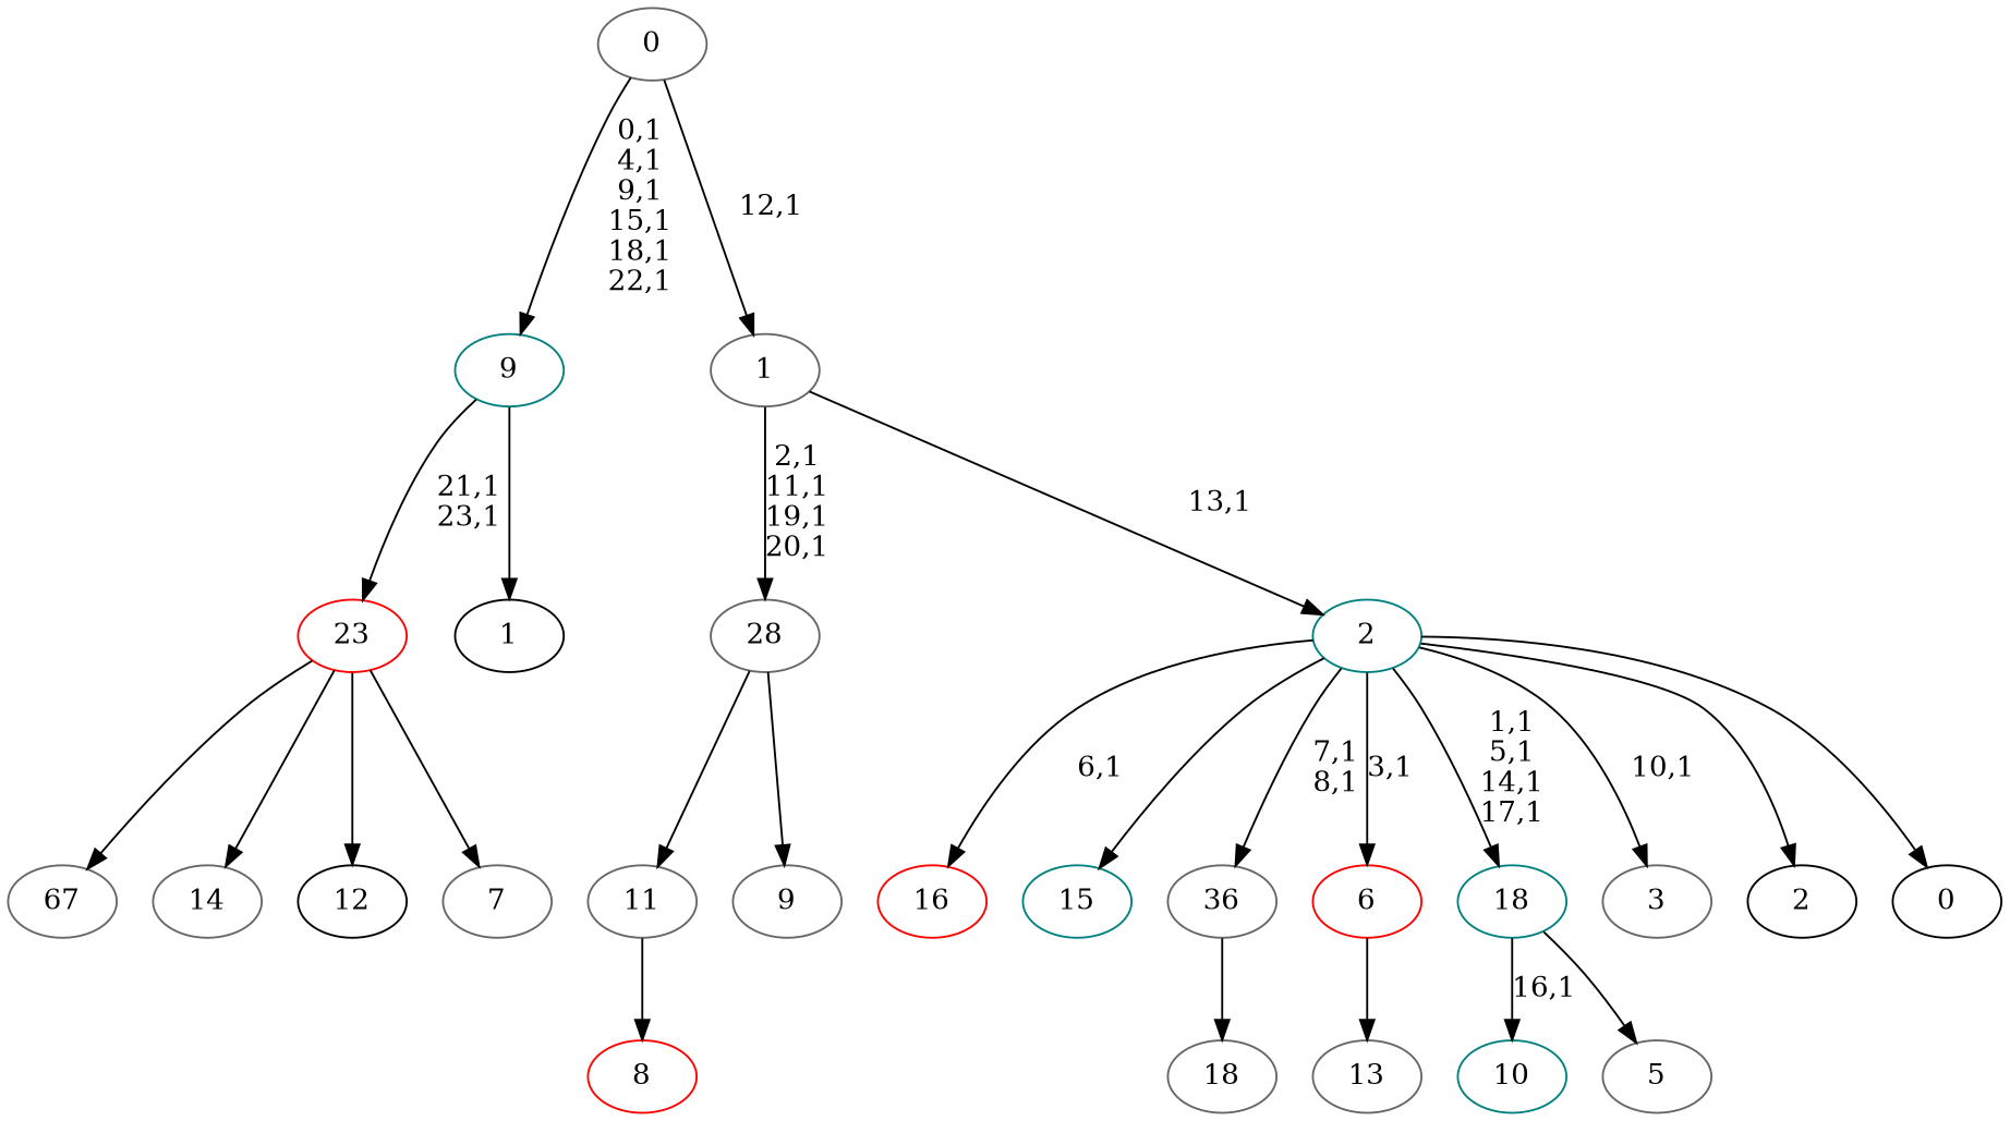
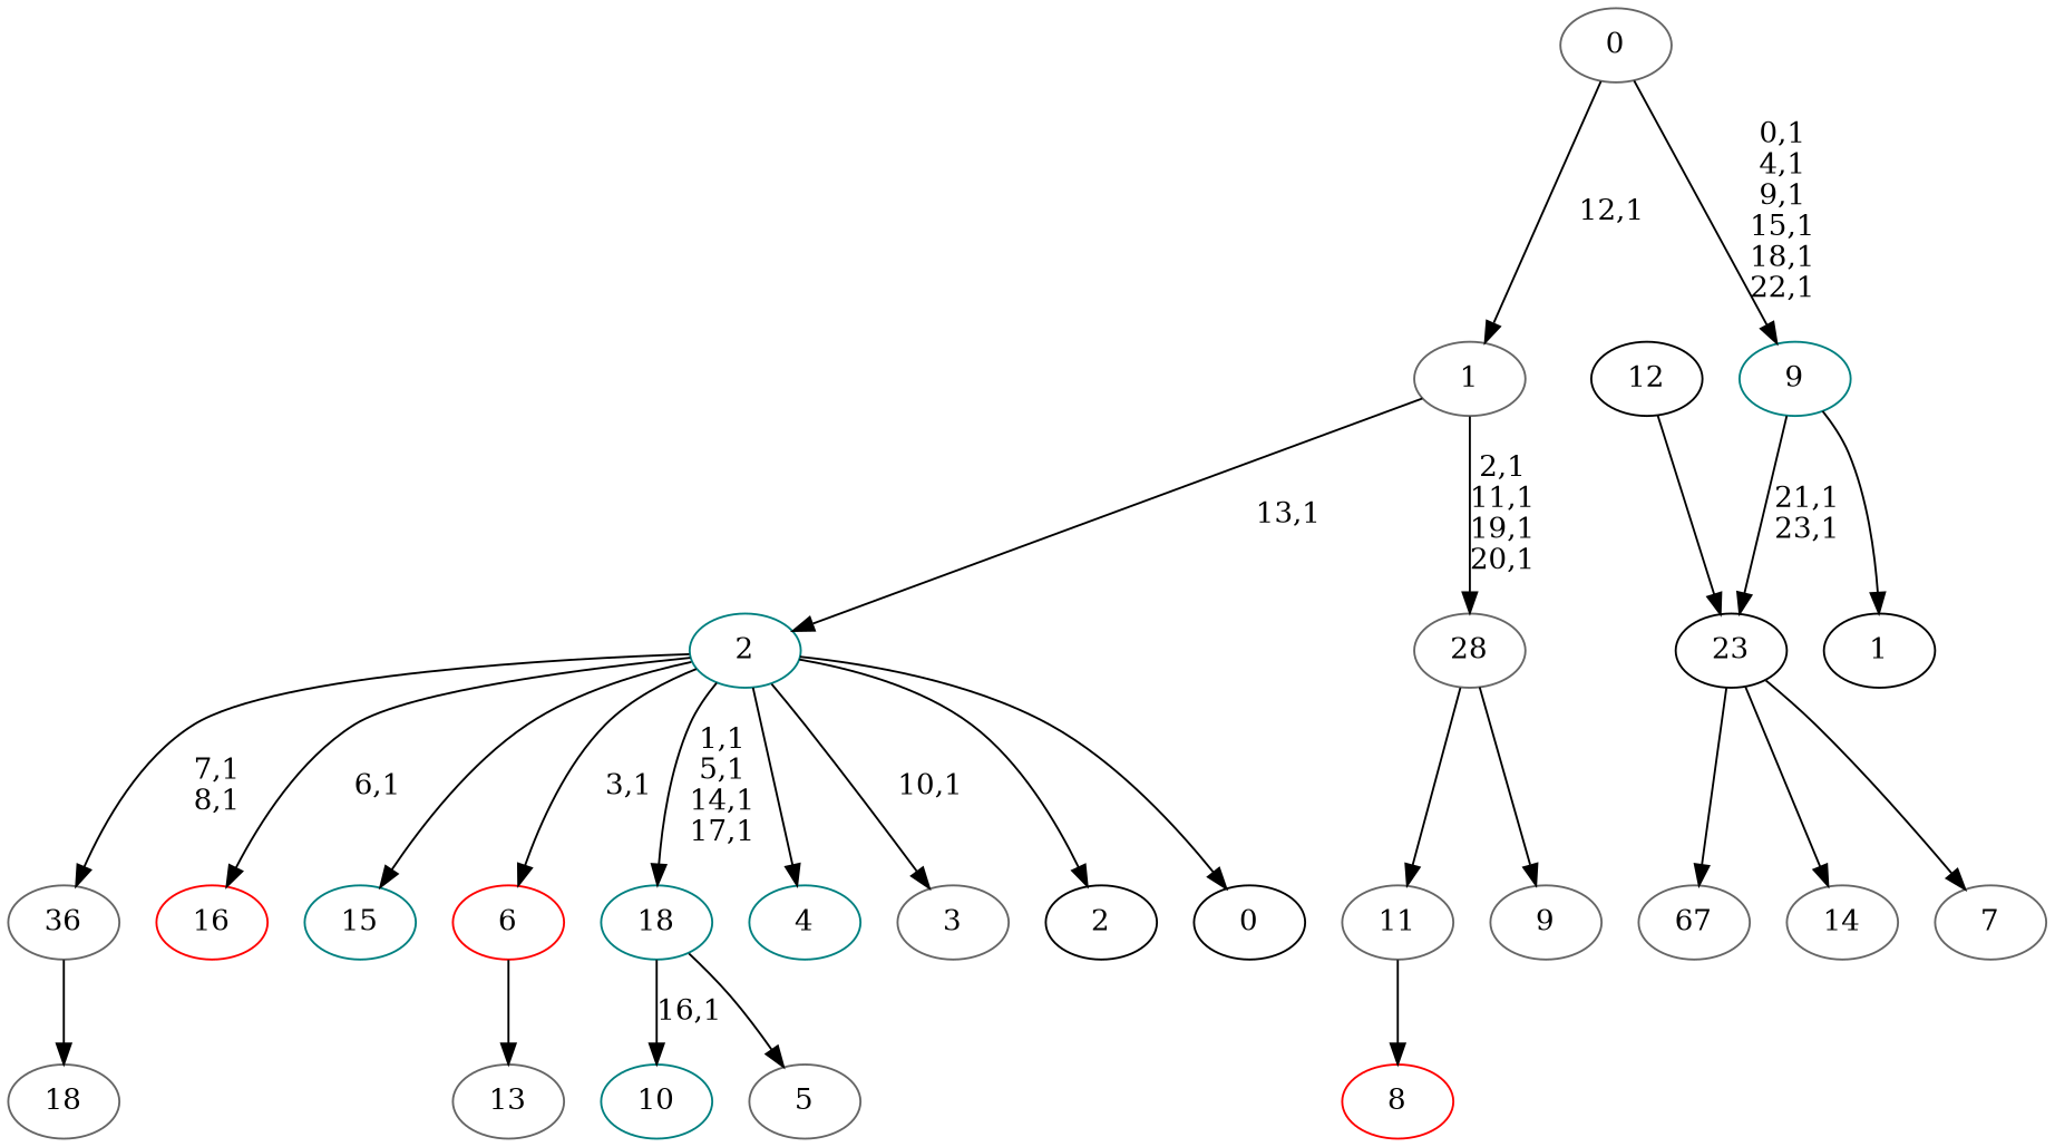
  digraph {
    node [color=gray40]
    n1 [label=18]
    n2 [label=67]
    n3 [color=red label=16]
    n4 [color=teal label=15]
    n5 [label=14]
    n6 [label=13]
    36
    n8 [color=black label=12]
    n9 [label=11]
    n10 [color=red label=8]
    n11 [color=teal label=10]
    n12 [label=9]
    28
    n14 [label=7]
-   23 [color=red]
+   23 [color=black]
    n16 [color=red label=6]
    n17 [label=5]
    18 [color=teal]
+   n19 [color=teal label=4]
    n20 [label=3]
    n21 [color=black label=2]
    n22 [color=black label=1]
    9 [color=teal]
    n24 [color=black label=0]
    2 [color=teal]
    1
    0
    36 -> n1
    n9 -> n10
    28 -> n9
    28 -> n12
    23 -> n2
    23 -> n5
-   23 -> n8
+   n8 -> 23
    23 -> n14
    n16 -> n6
    18 -> n11 [label="16,1"]
    18 -> n17
    9 -> 23 [label="21,1\n23,1"]
    9 -> n22
    2 -> n3 [label="6,1"]
    2 -> n4
    2 -> 36 [label="7,1\n8,1"]
    2 -> n16 [label="3,1"]
    2 -> 18 [label="1,1\n5,1\n14,1\n17,1"]
+   2 -> n19
    2 -> n20 [label="10,1"]
    2 -> n21
    2 -> n24
    1 -> 28 [label="2,1\n11,1\n19,1\n20,1"]
    1 -> 2 [label="13,1"]
    0 -> 9 [label="0,1\n4,1\n9,1\n15,1\n18,1\n22,1"]
    0 -> 1 [label="12,1"]
  }
